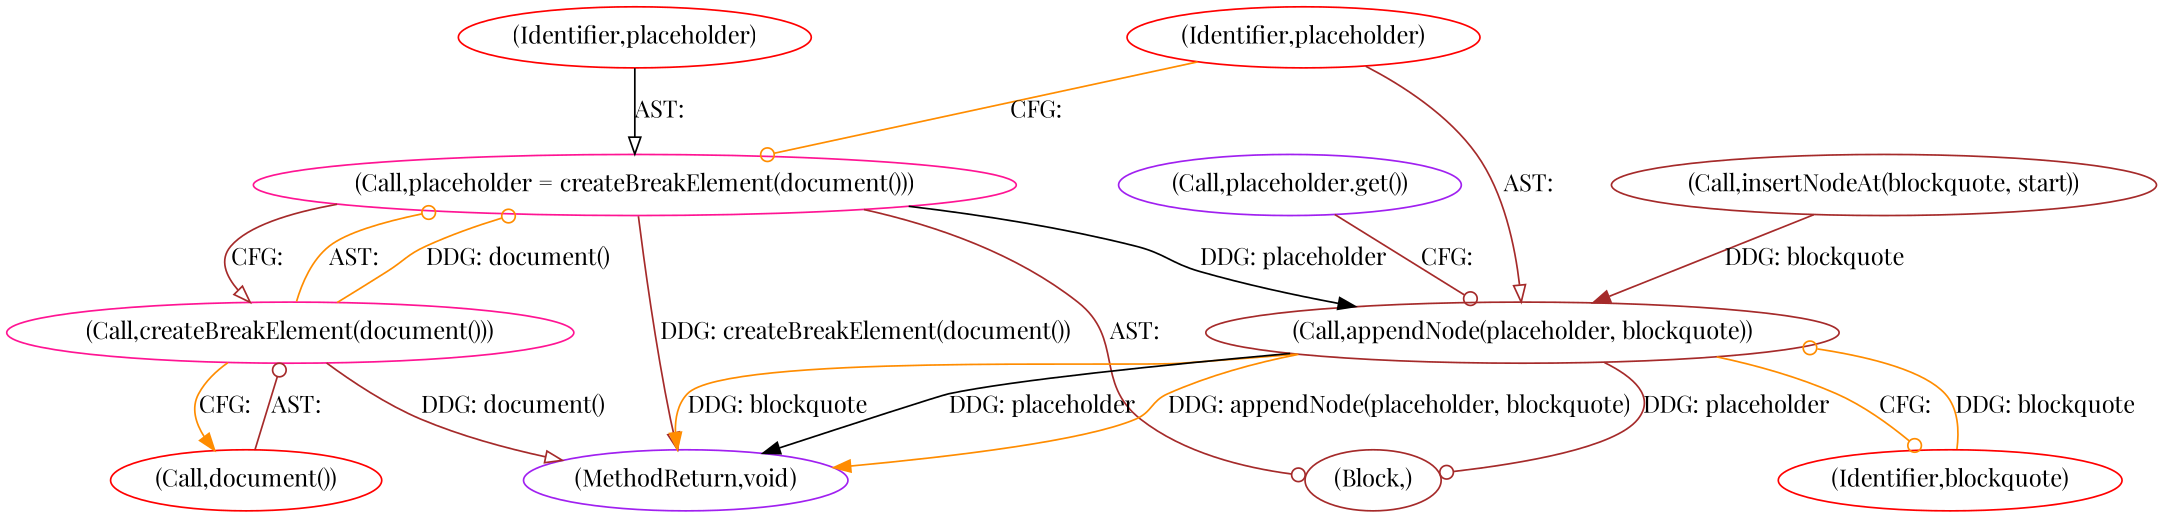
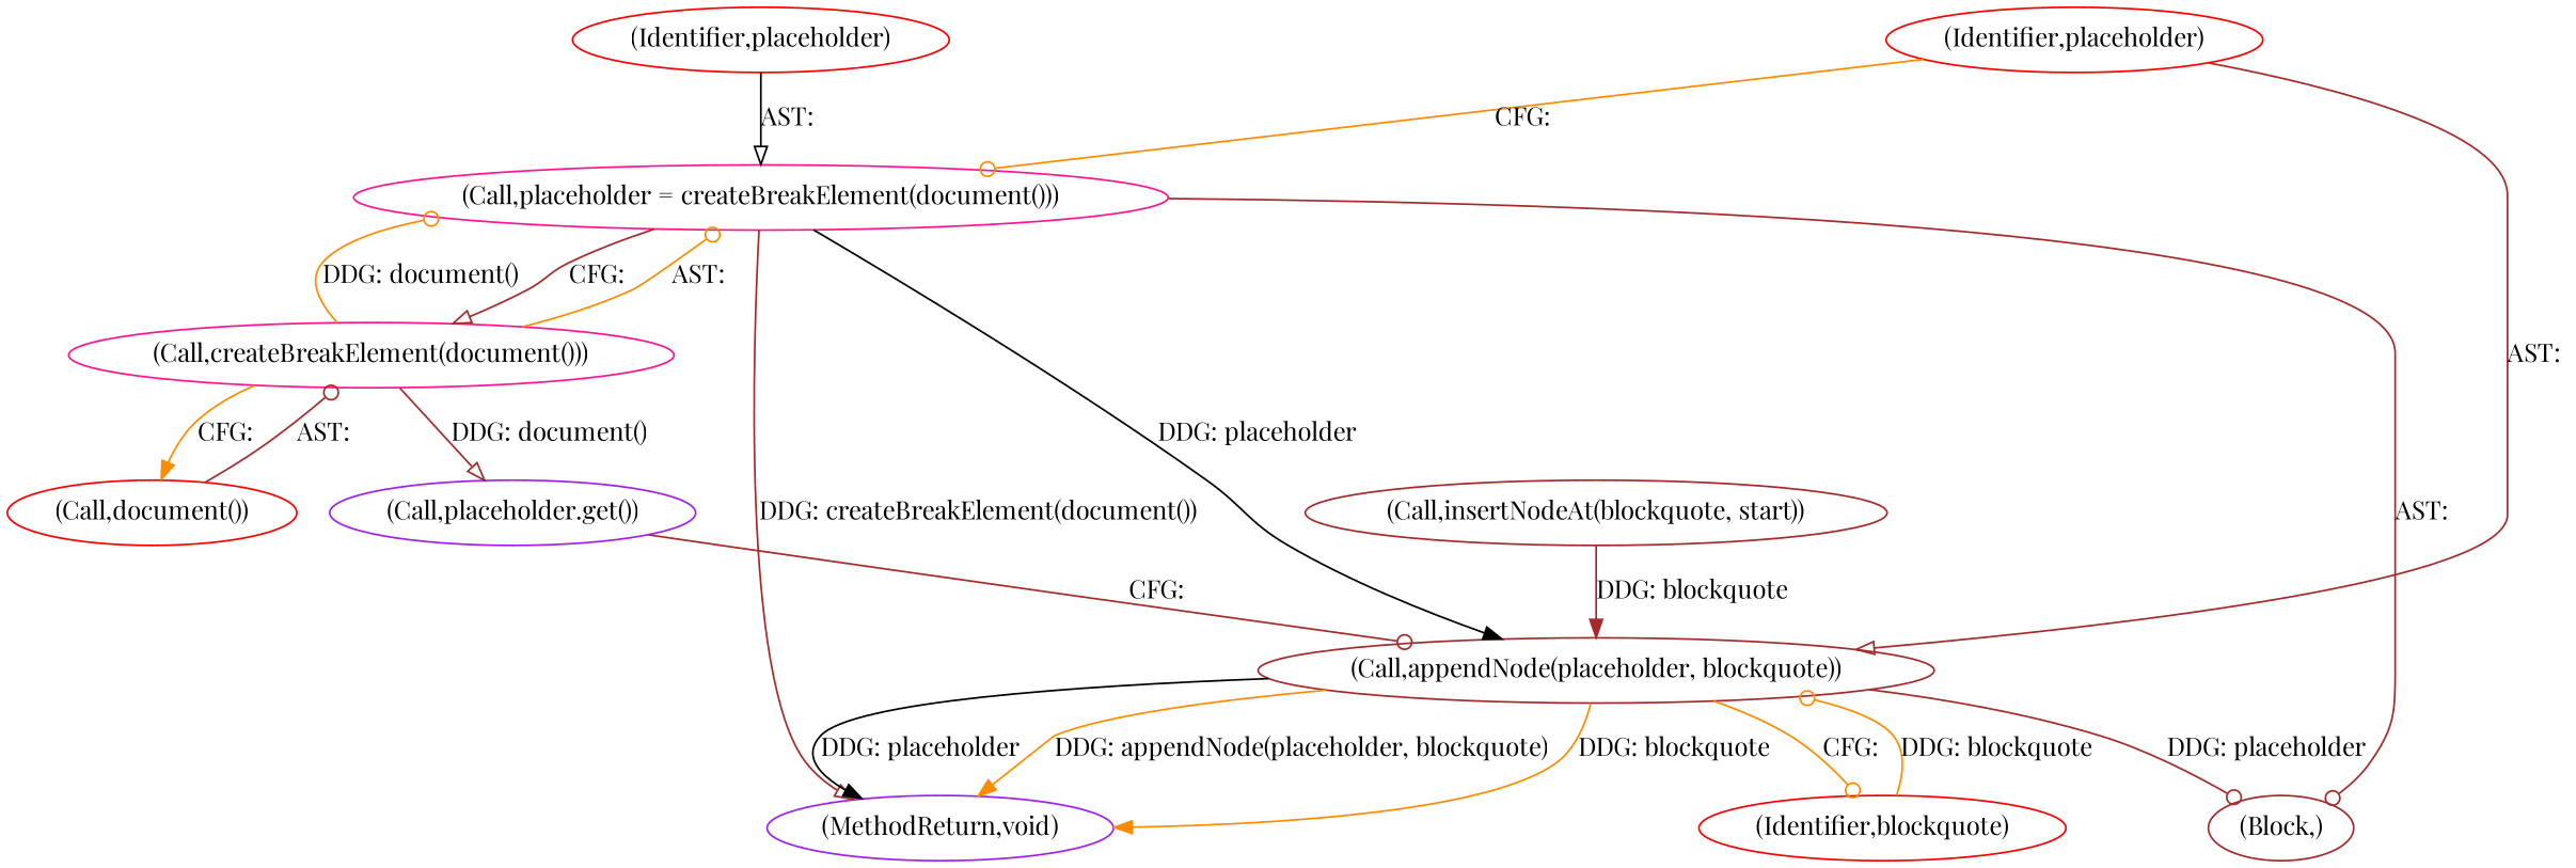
  digraph {
    fontname="Playfair Display"
    node [color=red fontname="Playfair Display"]
    edge [arrowhead=odot color=brown fontname="Playfair Display"]
    n1 [color=deeppink label="(Call,placeholder = createBreakElement(document()))"]
    n2 [color=deeppink label="(Call,createBreakElement(document()))"]
    n3 [color=brown label="(Call,appendNode(placeholder, blockquote))"]
    n4 [color=brown label="(Block,)"]
    n5 [color=purple label="(MethodReturn,void)"]
    n6 [label="(Call,document())"]
    n7 [label="(Identifier,blockquote)"]
    n8 [color=purple label="(Call,placeholder.get())"]
    n9 [label="(Identifier,placeholder)"]
    n10 [label="(Identifier,placeholder)"]
    n11 [color=brown label="(Call,insertNodeAt(blockquote, start))"]
    n1 -> n2 [arrowhead=onormal label="CFG: "]
    n1 -> n3 [arrowhead=normal color=black label="DDG: placeholder"]
    n1 -> n4 [label="AST: "]
    n1 -> n5 [arrowhead=onormal label="DDG: createBreakElement(document())"]
    n2 -> n1 [color=darkorange label="AST: "]
    n2 -> n1 [color=darkorange label="DDG: document()"]
-   n2 -> n5 [arrowhead=onormal label="DDG: document()"]
+   n2 -> n8 [arrowhead=onormal label="DDG: document()"]
    n2 -> n6 [arrowhead=normal color=darkorange label="CFG: "]
    n3 -> n4 [label="DDG: placeholder"]
    n3 -> n5 [arrowhead=normal color=darkorange label="DDG: blockquote"]
    n3 -> n5 [arrowhead=normal color=black label="DDG: placeholder"]
    n3 -> n5 [arrowhead=normal color=darkorange label="DDG: appendNode(placeholder, blockquote)"]
    n3 -> n7 [color=darkorange label="CFG: "]
    n6 -> n2 [label="AST: "]
    n7 -> n3 [color=darkorange label="DDG: blockquote"]
    n8 -> n3 [label="CFG: "]
    n9 -> n1 [arrowhead=onormal color=black label="AST: "]
    n10 -> n1 [color=darkorange label="CFG: "]
    n10 -> n3 [arrowhead=onormal label="AST: "]
    n11 -> n3 [arrowhead=normal label="DDG: blockquote"]
  }
